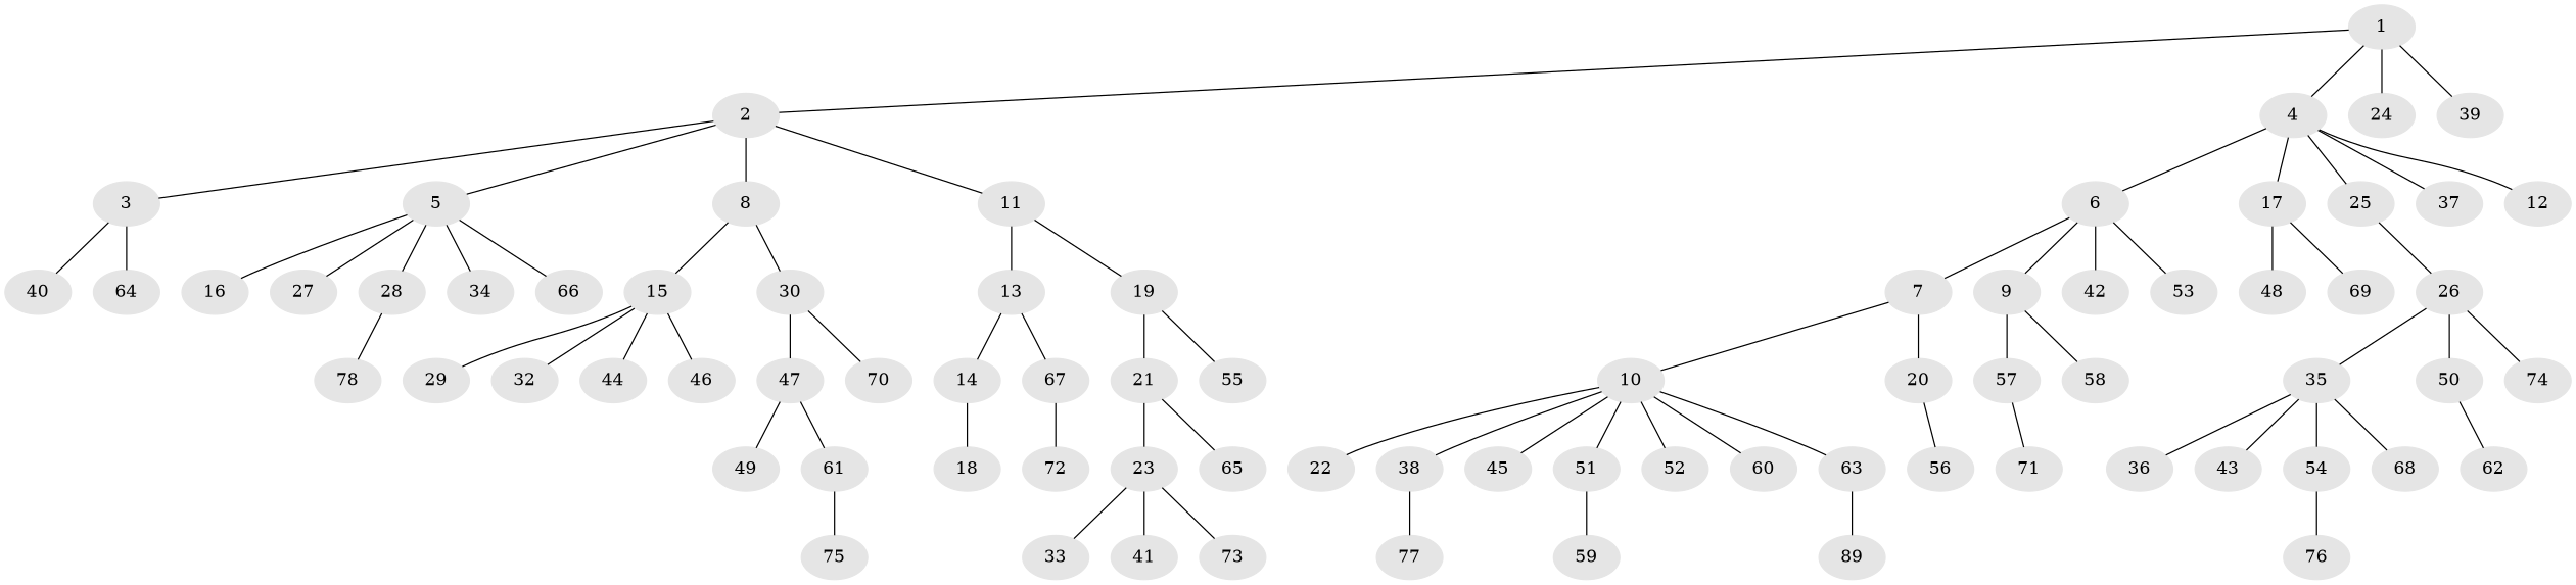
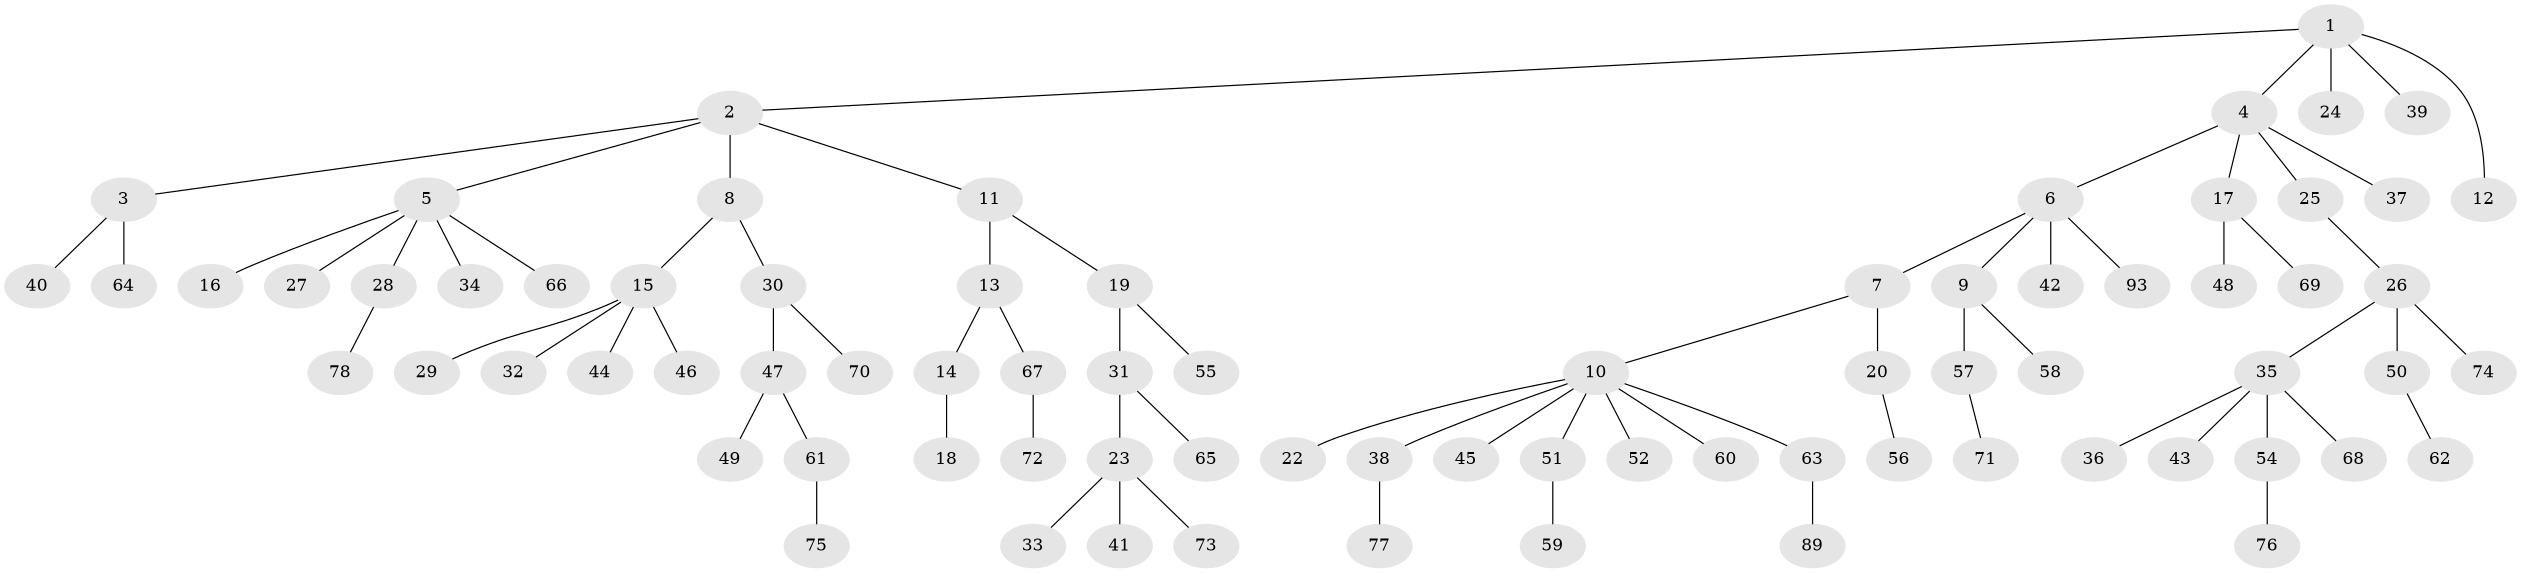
  graph {
    node [color=gray90 style=filled]
    1
    2
    4
    24
    39
    3
    5
    8
    11
    6
    12
    17
    25
    37
    40
    64
    16
    27
    28
    34
    66
    15
    30
    13
    19
    7
    9
    42
-   53
+   53 [label=93]
    48
    69
    26
    78
    10
    20
    57
    58
    22
    38
    45
    51
    52
    60
    63
    56
    29
    32
    44
    46
    47
    70
    71
    77
    59
    n55 [label=89]
    14
    67
-   21
+   21 [label=31]
    55
    18
    72
    23
    65
    33
    41
    73
    35
    50
    74
    36
    43
    54
    68
    62
    49
    61
    76
    75
    1 -- 2
    1 -- 4
    1 -- 24
    1 -- 39
    2 -- 3
    2 -- 5
    2 -- 8
    2 -- 11
    4 -- 6
-   4 -- 12
+   1 -- 12
    4 -- 17
    4 -- 25
    4 -- 37
    3 -- 40
    3 -- 64
    5 -- 16
    5 -- 27
    5 -- 28
    5 -- 34
    5 -- 66
    8 -- 15
    8 -- 30
    11 -- 13
    11 -- 19
    6 -- 7
    6 -- 9
    6 -- 42
    6 -- 53
    17 -- 48
    17 -- 69
    25 -- 26
    28 -- 78
    15 -- 29
    15 -- 32
    15 -- 44
    15 -- 46
    30 -- 47
    30 -- 70
    13 -- 14
    13 -- 67
    19 -- 21
    19 -- 55
    7 -- 10
    7 -- 20
    9 -- 57
    9 -- 58
    26 -- 35
    26 -- 50
    26 -- 74
    10 -- 22
    10 -- 38
    10 -- 45
    10 -- 51
    10 -- 52
    10 -- 60
    10 -- 63
    20 -- 56
    57 -- 71
    38 -- 77
    51 -- 59
    63 -- n55
    47 -- 49
    47 -- 61
    14 -- 18
    67 -- 72
    21 -- 23
    21 -- 65
    23 -- 33
    23 -- 41
    23 -- 73
    35 -- 36
    35 -- 43
    35 -- 54
    35 -- 68
    50 -- 62
    54 -- 76
    61 -- 75
  }
